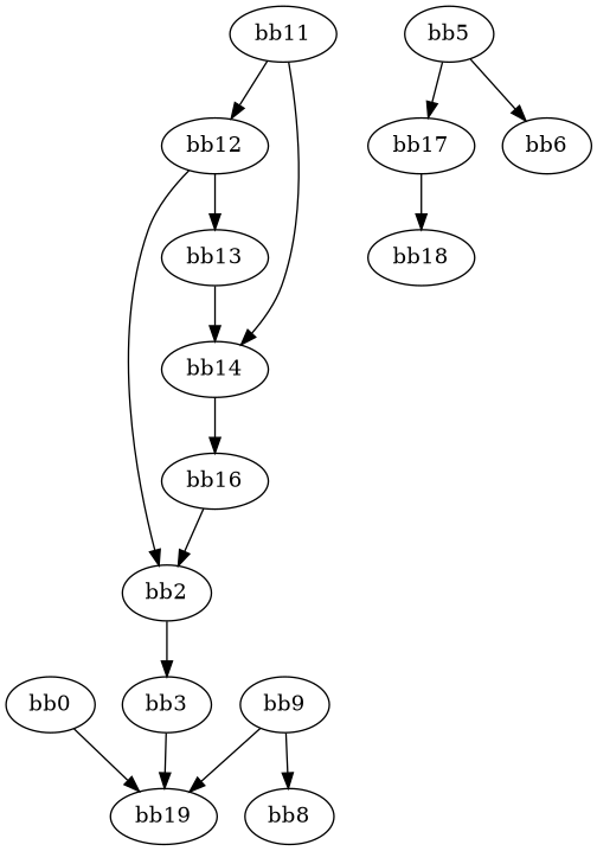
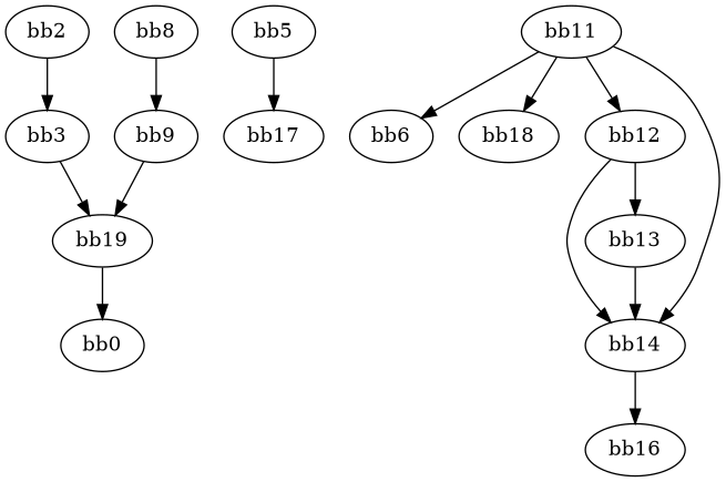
  digraph {
    n1 [label="bb0\l"]
    n2 [label="bb19\l"]
    n3 [label="bb2\l"]
    n4 [label="bb3\l"]
    n5 [label="bb5\l"]
    n6 [label="bb17\l"]
    n7 [label="bb6\l"]
    n8 [label="bb18\l"]
    n9 [label="bb8\l"]
    n10 [label="bb9\l"]
    n11 [label="bb11\l"]
    n12 [label="bb12\l"]
    n13 [label="bb14\l"]
    n14 [label="bb13\l"]
    n15 [label="bb16\l"]
-   n1 -> n2
+   n2 -> n1
    n3 -> n4
    n4 -> n2
    n5 -> n6
-   n5 -> n7
-   n6 -> n8
-   n10 -> n9
+   n11 -> n7
+   n11 -> n8
+   n9 -> n10
    n10 -> n2
    n11 -> n12
    n11 -> n13
-   n12 -> n3
+   n12 -> n13
    n12 -> n14
    n13 -> n15
    n14 -> n13
-   n15 -> n3
  }
